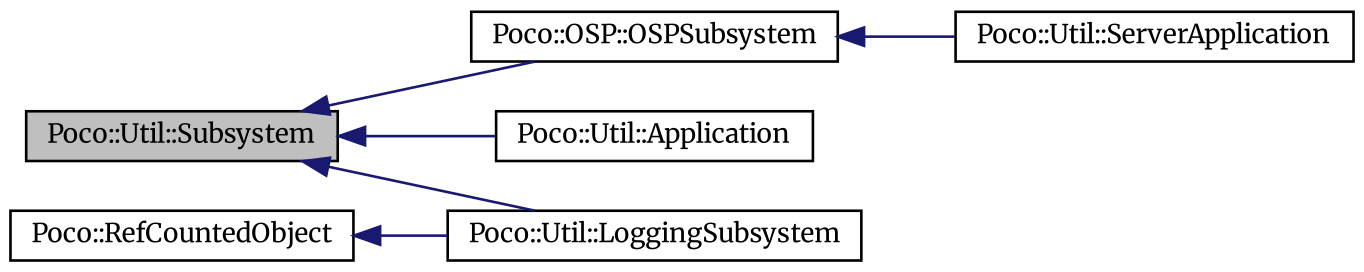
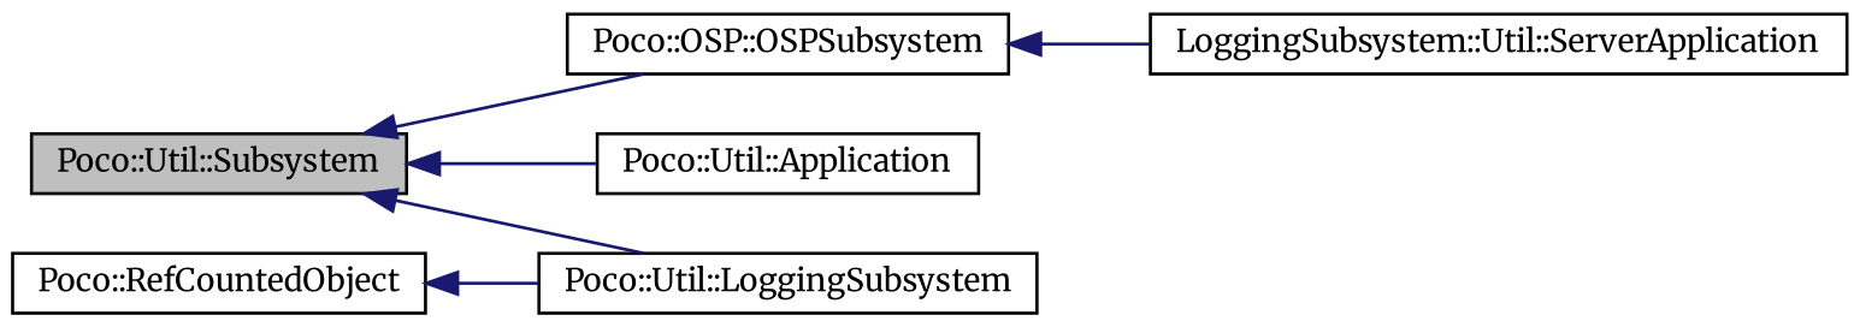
  digraph {
    fontname=Merriweather
    rankdir=LR
    node [color=black fillcolor=white fontname=Merriweather fontsize=10 shape=record style=filled]
    edge [color=midnightblue dir=back fontname=Merriweather fontsize=10 labelfontname=Helvetica labelfontsize=10 style=solid]
    n1 [fillcolor=grey75 fontcolor=black height=0.2 label="Poco::Util::Subsystem" width=0.4]
    n2 [height=0.2 label="Poco::OSP::OSPSubsystem" width=0.4]
    n3 [height=0.2 label="Poco::Util::Application" width=0.4]
    n4 [height=0.2 label="Poco::Util::LoggingSubsystem" width=0.4]
-   n5 [height=0.2 label="Poco::Util::ServerApplication" width=0.4]
+   n5 [height=0.2 label="LoggingSubsystem::Util::ServerApplication" width=0.4]
    n6 [height=0.2 label="Poco::RefCountedObject" width=0.4]
    n1 -> n2
    n1 -> n3
    n1 -> n4
    n2 -> n5
    n6 -> n4
  }
